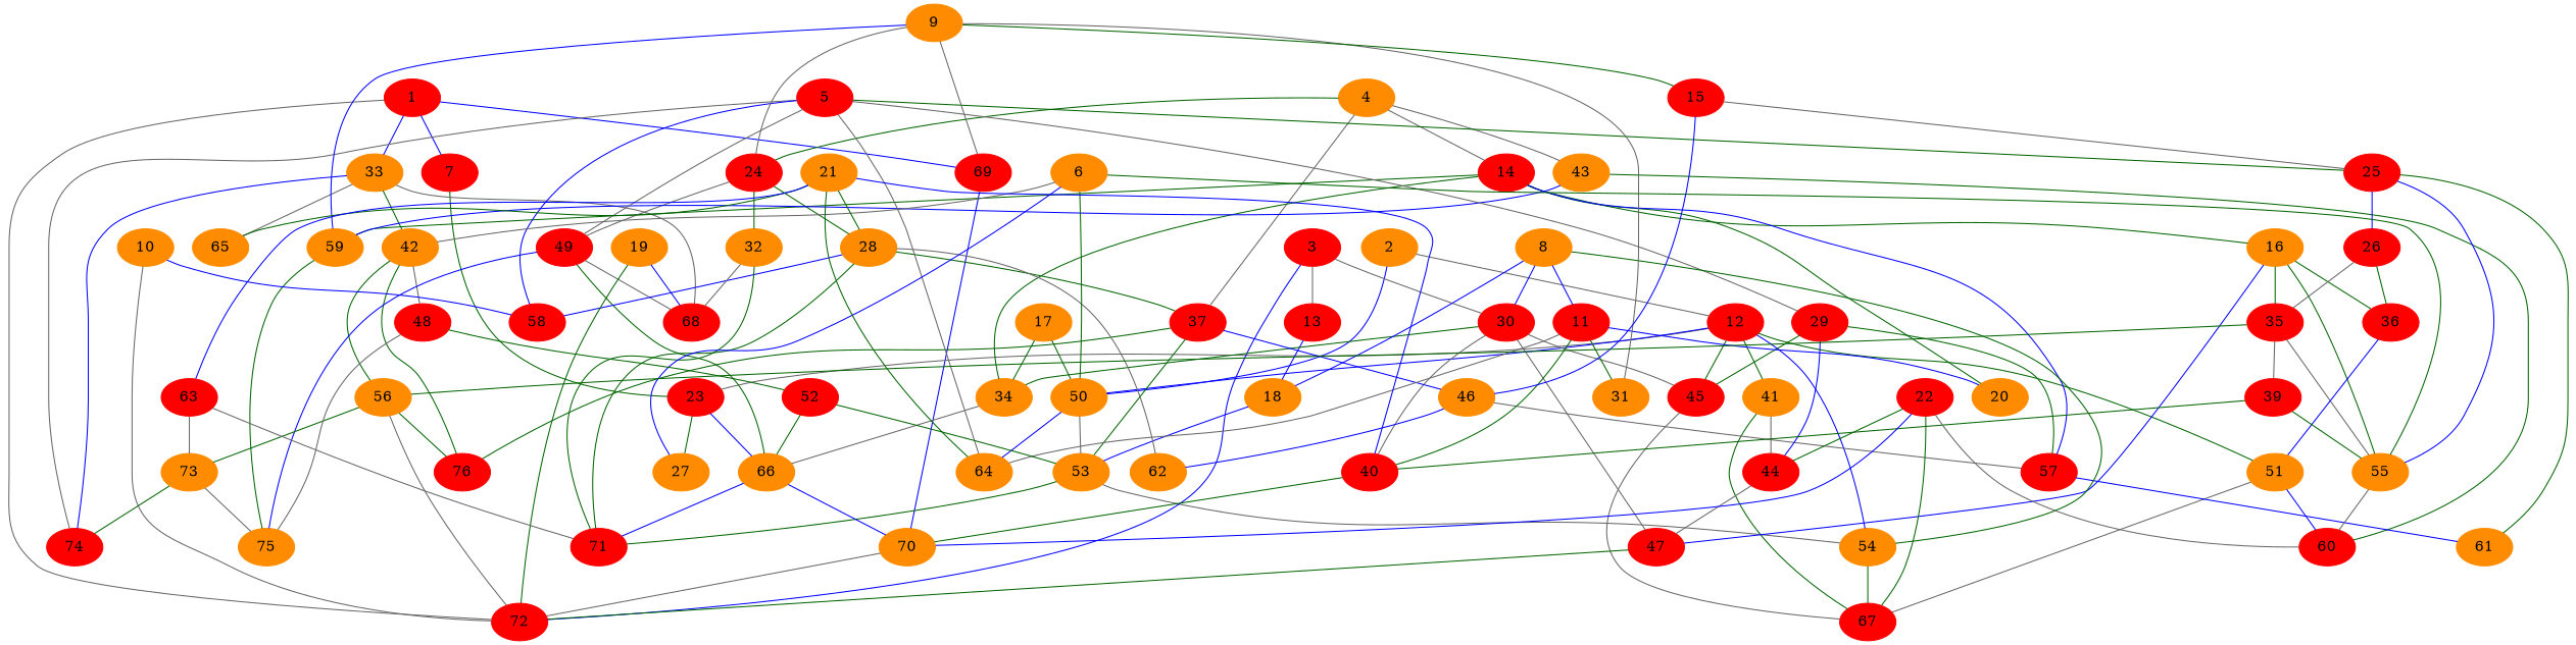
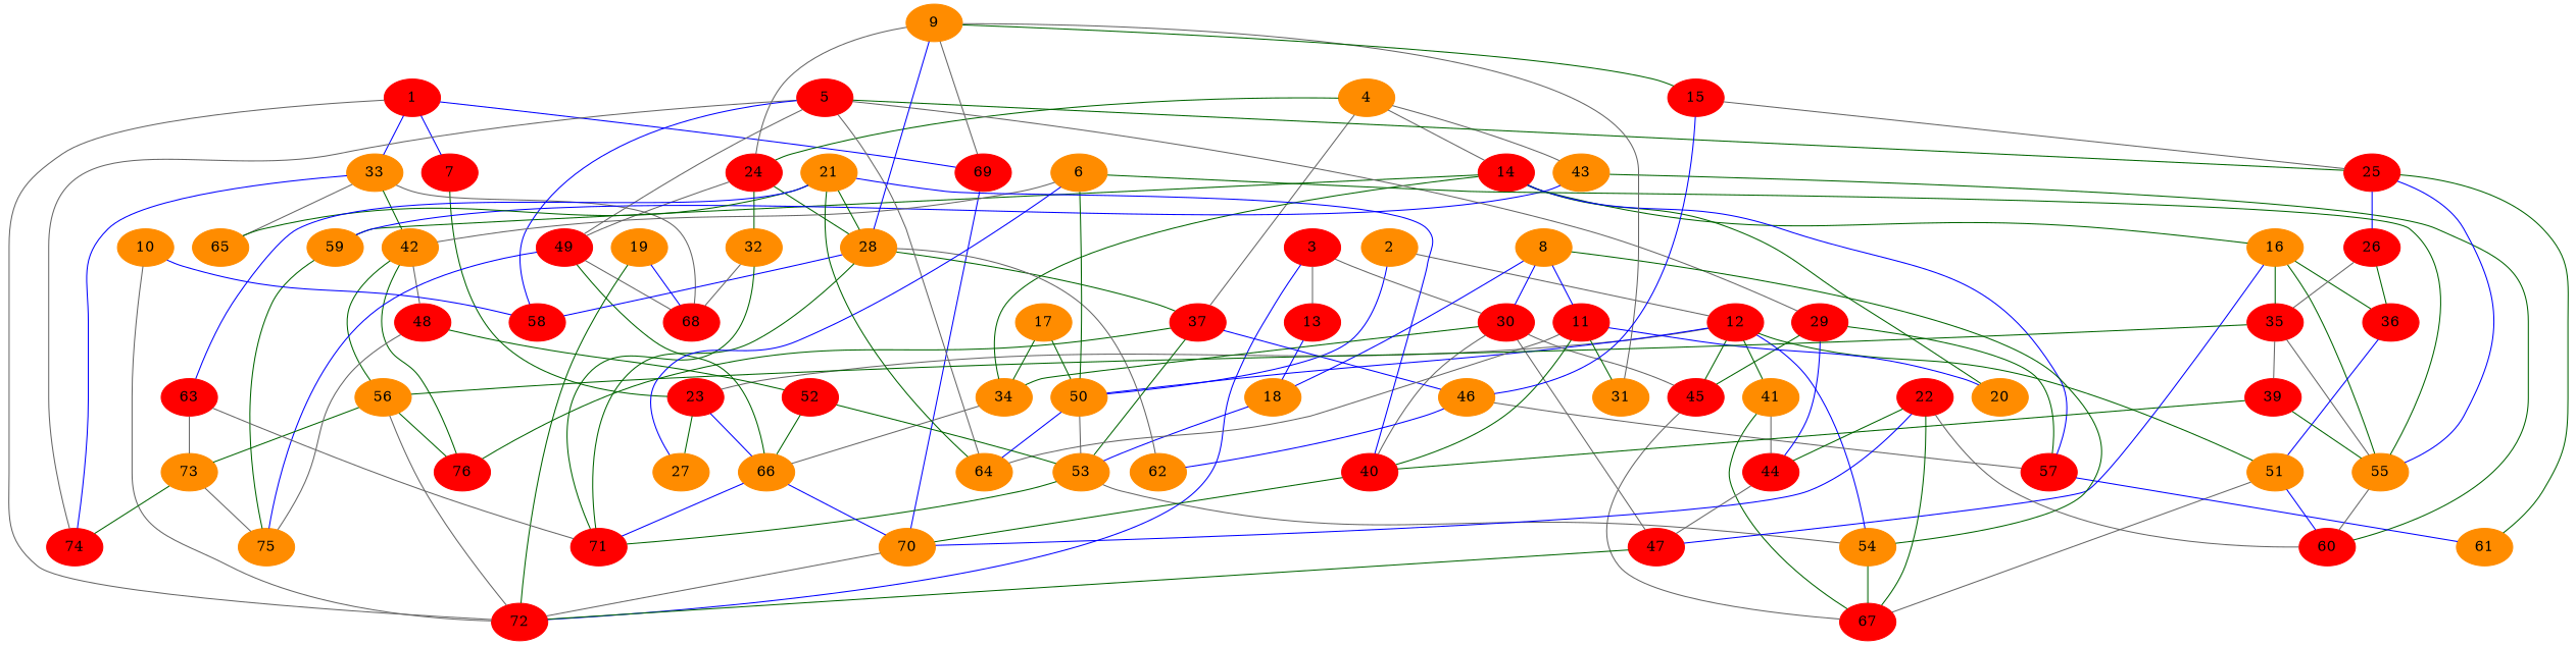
  graph {
    node [color=red style=filled]
    edge [color=darkgreen]
    1
    7
    33 [color=darkorange]
    69
    72
    23
    74
    42 [color=darkorange]
    68
    65 [color=darkorange]
    70 [color=darkorange]
    2 [color=darkorange]
    12
    50 [color=darkorange]
    54 [color=darkorange]
    41 [color=darkorange]
    45
    51 [color=darkorange]
    64 [color=darkorange]
    53 [color=darkorange]
    3
    13
    30
    18 [color=darkorange]
    40
    34 [color=darkorange]
    47
    4 [color=darkorange]
    14
    24
    37
    43 [color=darkorange]
    20 [color=darkorange]
    16 [color=darkorange]
    57
    59 [color=darkorange]
    49
    28 [color=darkorange]
    32 [color=darkorange]
    46 [color=darkorange]
    76
    60
    5
    25
    29
    58
    55 [color=darkorange]
    26
    61 [color=darkorange]
    44
    66 [color=darkorange]
    75 [color=darkorange]
    6 [color=darkorange]
    27 [color=darkorange]
    56 [color=darkorange]
    48
    8 [color=darkorange]
    11
    31 [color=darkorange]
    67
    9 [color=darkorange]
    15
    62 [color=darkorange]
    71
    10 [color=darkorange]
    35
    36
    39
    17 [color=darkorange]
    19 [color=darkorange]
    21 [color=darkorange]
    63
    73 [color=darkorange]
    22
    52
    1 -- 7 [color=blue]
    1 -- 33 [color=blue]
    1 -- 69 [color=blue]
    1 -- 72 [color=gray40]
    7 -- 23
    33 -- 74 [color=blue]
    33 -- 42
    33 -- 68 [color=gray40]
    33 -- 65 [color=gray40]
    69 -- 70 [color=blue]
    23 -- 66 [color=blue]
    23 -- 27
    42 -- 76
    42 -- 56
    42 -- 48 [color=gray40]
    70 -- 72 [color=gray40]
    2 -- 12 [color=gray40]
    2 -- 50 [color=blue]
    12 -- 23 [color=gray40]
    12 -- 50 [color=blue]
    12 -- 54 [color=blue]
    12 -- 41
    12 -- 45
    12 -- 51
    50 -- 64 [color=blue]
    50 -- 53 [color=gray40]
    54 -- 67
    41 -- 44 [color=gray40]
    41 -- 67
    45 -- 67 [color=gray40]
    51 -- 60 [color=blue]
    51 -- 67 [color=gray40]
    53 -- 54 [color=gray40]
    53 -- 71
    3 -- 72 [color=blue]
    3 -- 13 [color=gray40]
    3 -- 30 [color=gray40]
    13 -- 18 [color=blue]
    30 -- 45 [color=gray40]
    30 -- 40 [color=gray40]
    30 -- 34
    30 -- 47 [color=gray40]
    18 -- 53 [color=blue]
    40 -- 70
    34 -- 66 [color=gray40]
    47 -- 72
    4 -- 14 [color=gray40]
    4 -- 24
    4 -- 37 [color=gray40]
    4 -- 43 [color=gray40]
    14 -- 34
    14 -- 20
    14 -- 16
    14 -- 57 [color=blue]
    14 -- 59
    24 -- 49 [color=gray40]
    24 -- 28
    24 -- 32
    37 -- 53
    37 -- 46 [color=blue]
    37 -- 76
    43 -- 59 [color=blue]
    43 -- 60
    16 -- 47 [color=blue]
    16 -- 55
    16 -- 35
    16 -- 36
    57 -- 61 [color=blue]
    59 -- 75
    49 -- 68 [color=gray40]
    49 -- 66
    49 -- 75 [color=blue]
    28 -- 37
    28 -- 58 [color=blue]
    28 -- 62 [color=gray40]
    28 -- 71
    32 -- 68 [color=gray40]
    32 -- 71
    46 -- 57 [color=gray40]
    46 -- 62 [color=blue]
    5 -- 74 [color=gray40]
    5 -- 64 [color=gray40]
    5 -- 49 [color=gray40]
    5 -- 25
    5 -- 29 [color=gray40]
    5 -- 58 [color=blue]
    25 -- 55 [color=blue]
    25 -- 26 [color=blue]
    25 -- 61
    29 -- 45
    29 -- 57
    29 -- 44 [color=blue]
    55 -- 60 [color=gray40]
    26 -- 35 [color=gray40]
    26 -- 36
    44 -- 47 [color=gray40]
    66 -- 70 [color=blue]
    66 -- 71 [color=blue]
    6 -- 42 [color=gray40]
    6 -- 50
    6 -- 55
    6 -- 27 [color=blue]
    56 -- 72 [color=gray40]
    56 -- 76
    56 -- 73
    48 -- 75 [color=gray40]
    48 -- 52
    8 -- 54
    8 -- 30 [color=blue]
    8 -- 18 [color=blue]
    8 -- 11 [color=blue]
    11 -- 64 [color=gray40]
    11 -- 40
    11 -- 20 [color=blue]
    11 -- 31
    9 -- 69 [color=gray40]
    9 -- 24 [color=gray40]
-   9 -- 59 [color=blue]
+   9 -- 28 [color=blue]
    9 -- 31 [color=gray40]
    9 -- 15
    15 -- 46 [color=blue]
    15 -- 25 [color=gray40]
    10 -- 72 [color=gray40]
    10 -- 58 [color=blue]
    35 -- 55 [color=gray40]
    35 -- 56
    35 -- 39 [color=gray40]
    36 -- 51 [color=blue]
    39 -- 40
    39 -- 55
    17 -- 50
    17 -- 34
    19 -- 72
    19 -- 68 [color=blue]
    21 -- 65
    21 -- 64
    21 -- 40 [color=blue]
    21 -- 28
    21 -- 63 [color=blue]
    63 -- 71 [color=gray40]
    63 -- 73 [color=gray40]
    73 -- 74
    73 -- 75 [color=gray40]
    22 -- 70 [color=blue]
    22 -- 60 [color=gray40]
    22 -- 44
    22 -- 67
    52 -- 53
    52 -- 66
  }
